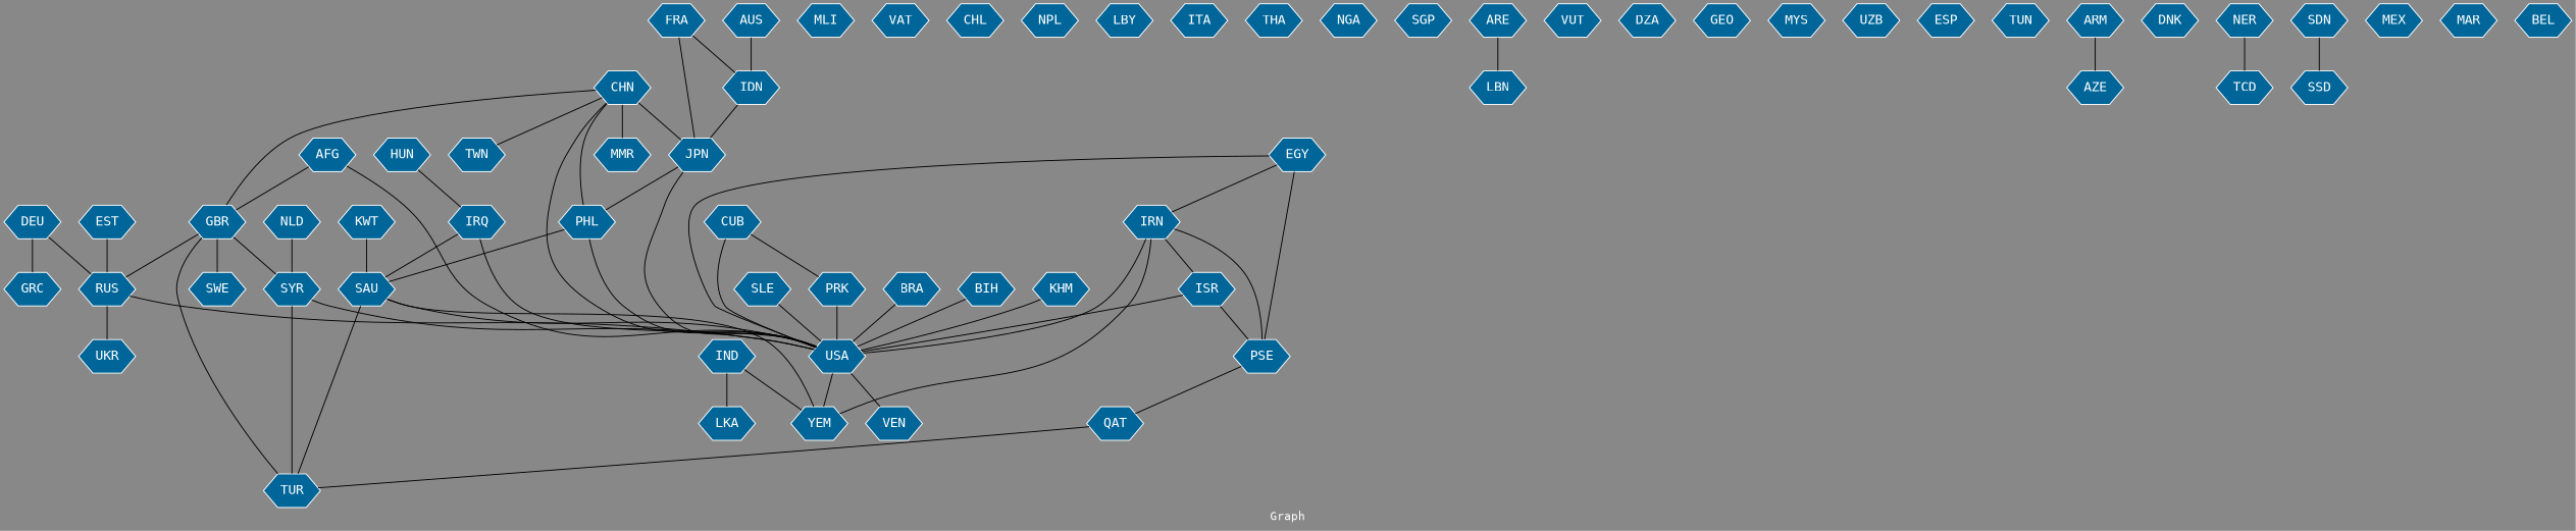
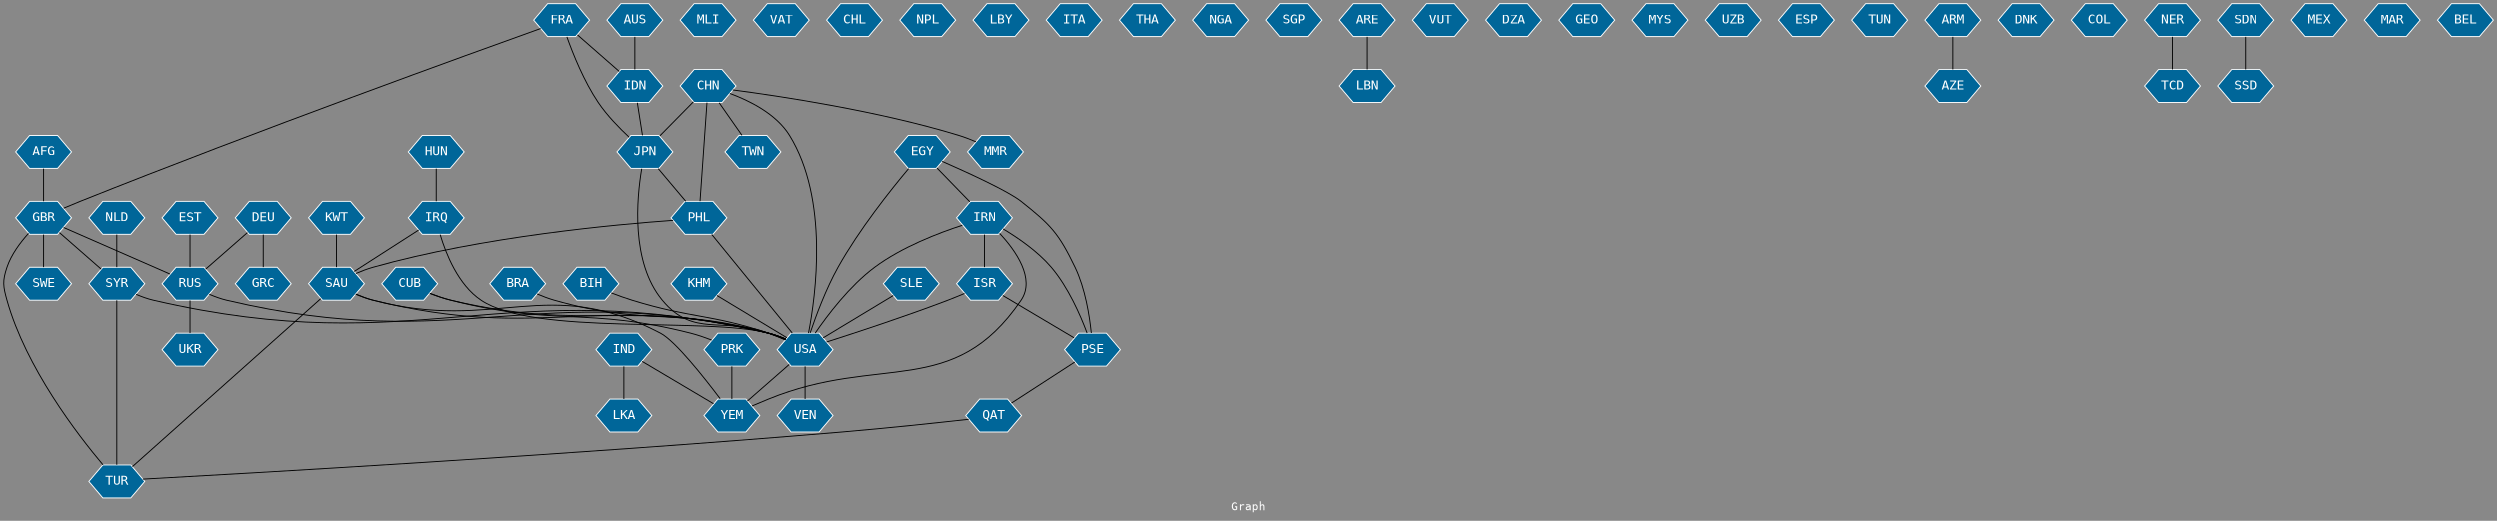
  graph {
    bgcolor="#888888"
    fontcolor=white
    fontname="DejaVu Sans Mono"
    fontsize=12
    label="Graph"
    node [color=white fillcolor="#006699" fontcolor=white fontname="DejaVu Sans Mono" shape=hexagon style=filled]
    edge [arrowhead=open color=black fontcolor=white fontname="DejaVu Sans Mono" fontsize=12 weight=1]
    n1 [label=IND]
    n2 [label=YEM]
    n3 [label=LKA]
    n4 [label=IRN]
    n5 [label=USA]
    n6 [label=ISR]
    n7 [label=PSE]
    n8 [label=VEN]
    n9 [label=QAT]
    n10 [label=PRK]
    n11 [label=CUB]
    n12 [label=EGY]
    n13 [label=SYR]
    n14 [label=TUR]
    n15 [label=MMR]
    n16 [label=AFG]
    n17 [label=GBR]
    n18 [label=RUS]
    n19 [label=SWE]
    n20 [label=UKR]
    n21 [label=MLI]
    n22 [label=FRA]
    n23 [label=JPN]
    n24 [label=IDN]
    n25 [label=PHL]
    n26 [label=CHN]
    n27 [label=TWN]
    n28 [label=SAU]
    n29 [label=SLE]
    n30 [label=VAT]
    n31 [label=IRQ]
    n32 [label=CHL]
    n33 [label=DEU]
    n34 [label=GRC]
    n35 [label=NPL]
    n36 [label=AUS]
    n37 [label=LBY]
    n38 [label=ITA]
    n39 [label=BRA]
    n40 [label=THA]
    n41 [label=NGA]
    n42 [label=NLD]
    n43 [label=BIH]
    n44 [label=SGP]
    n45 [label=ARE]
    n46 [label=LBN]
    n47 [label=VUT]
    n48 [label=DZA]
    n49 [label=GEO]
    n50 [label=HUN]
    n51 [label=KWT]
    n52 [label=MYS]
    n53 [label=UZB]
    n54 [label=ESP]
    n55 [label=TUN]
    n56 [label=ARM]
    n57 [label=AZE]
    n58 [label=DNK]
+   n59 [label=COL]
    n60 [label=KHM]
    n61 [label=EST]
    n62 [label=TCD]
    n63 [label=NER]
    n64 [label=SSD]
    n65 [label=SDN]
    n66 [label=MEX]
    n67 [label=MAR]
    n68 [label=BEL]
    n1 -- n2
    n1 -- n3
    n4 -- n2 [weight=4]
    n4 -- n5 [weight=8]
    n4 -- n6 [weight=6]
    n4 -- n7
    n5 -- n2
    n5 -- n8
    n6 -- n5 [weight=6]
    n6 -- n7 [weight=2]
    n7 -- n9
    n9 -- n14
-   n10 -- n5 [weight=2]
+   n10 -- n2 [weight=2]
    n11 -- n5 [weight=2]
    n11 -- n10
    n12 -- n4
    n12 -- n5
    n12 -- n7 [weight=3]
    n13 -- n5 [weight=2]
    n13 -- n14 [weight=2]
-   n16 -- n5 [weight=4]
    n16 -- n17
    n17 -- n13 [weight=2]
    n17 -- n14 [weight=2]
    n17 -- n18
    n17 -- n19
    n18 -- n5
    n18 -- n20 [weight=5]
    n22 -- n23
    n22 -- n24
    n23 -- n5 [weight=3]
    n23 -- n25
    n24 -- n23
    n25 -- n5
    n25 -- n28
    n26 -- n5
    n26 -- n15 [weight=3]
-   n26 -- n17
+   n22 -- n17
    n26 -- n23 [weight=5]
    n26 -- n25
    n26 -- n27
    n28 -- n2 [weight=3]
    n28 -- n5
    n28 -- n14
    n29 -- n5
    n31 -- n5 [weight=2]
    n31 -- n28 [weight=2]
    n33 -- n18
    n33 -- n34 [weight=2]
    n36 -- n24 [weight=3]
    n39 -- n5
    n42 -- n13
    n43 -- n5
    n45 -- n46
    n50 -- n31
    n51 -- n28
    n56 -- n57
    n60 -- n5
    n61 -- n18 [weight=2]
    n63 -- n62
    n65 -- n64
  }
